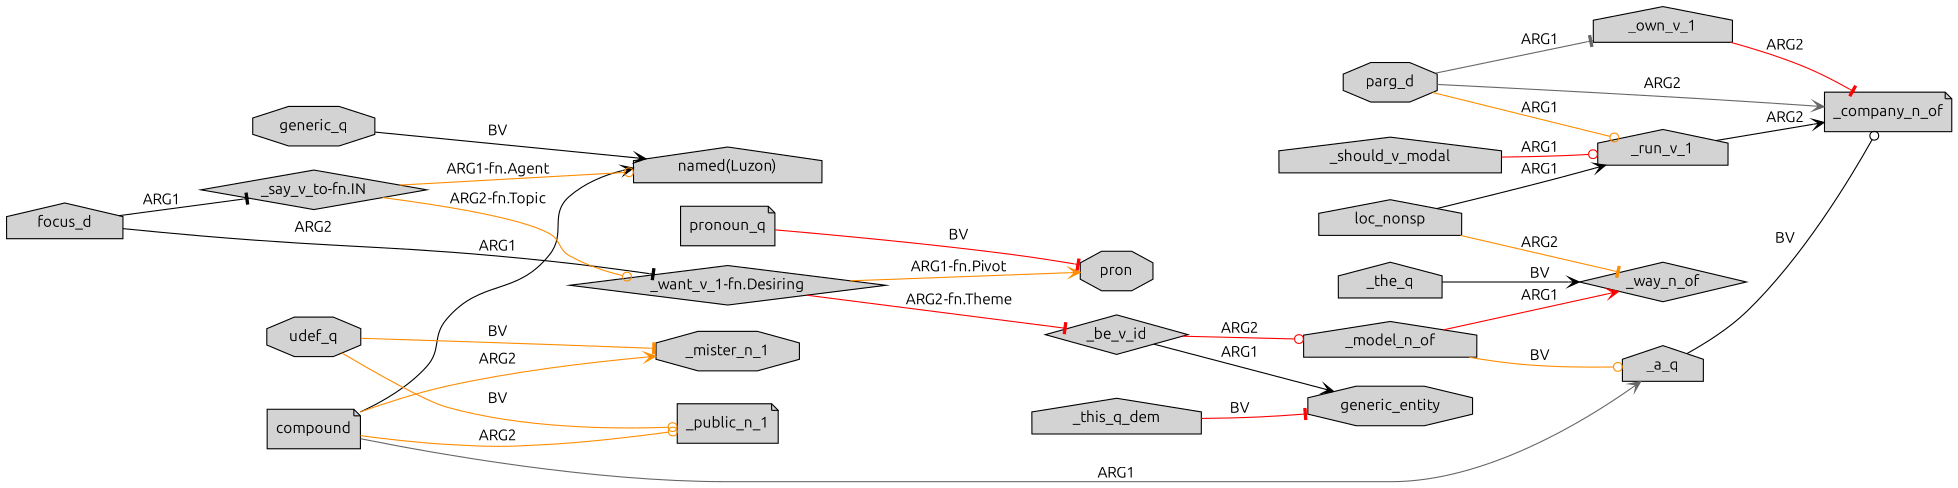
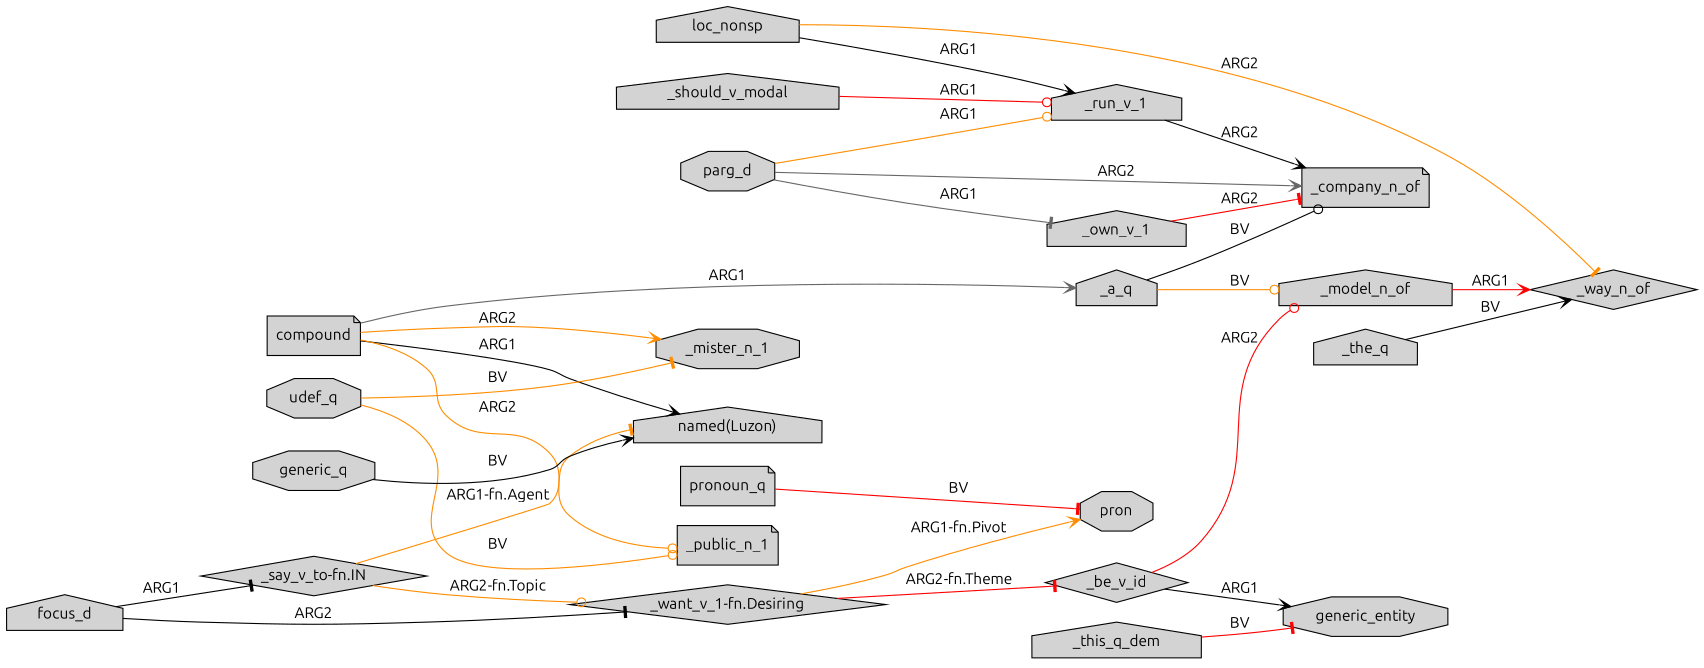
  digraph {
    fontname=Ubuntu
    rankdir=LR
    node [fontname=Ubuntu shape=house style=filled]
    edge [arrowhead=vee color=darkorange fontname=Ubuntu]
    loc_nonsp
    _run_v_1
    _way_n_of [shape=diamond]
    _company_n_of [shape=note]
    parg_d [shape=octagon]
    _own_v_1
    compound [shape=note]
    "named(Luzon)"
    _mister_n_1 [shape=octagon]
    _public_n_1 [shape=note]
    _a_q
    _model_n_of
    _the_q
    "_want_v_1-fn.Desiring" [shape=diamond]
    pron [shape=octagon]
    _be_v_id [shape=diamond]
    generic_entity [shape=octagon]
    udef_q [shape=octagon]
    _should_v_modal
    pronoun_q [shape=note]
    focus_d
    "_say_v_to-fn.IN" [shape=diamond]
    _this_q_dem
    n24 [label=generic_q shape=octagon]
    loc_nonsp -> _run_v_1 [color=black label=ARG1]
    loc_nonsp -> _way_n_of [arrowhead=tee label=ARG2]
    _run_v_1 -> _company_n_of [color=black label=ARG2]
    parg_d -> _run_v_1 [arrowhead=odot label=ARG1]
    parg_d -> _company_n_of [color=gray40 label=ARG2]
    parg_d -> _own_v_1 [arrowhead=tee color=gray40 label=ARG1]
    _own_v_1 -> _company_n_of [arrowhead=tee color=red label=ARG2]
    compound -> "named(Luzon)" [color=black label=ARG1]
    compound -> _mister_n_1 [label=ARG2]
    compound -> _public_n_1 [arrowhead=odot label=ARG2]
    compound -> _a_q [color=gray40 label=ARG1]
    _a_q -> _company_n_of [arrowhead=odot color=black label=BV]
-   _model_n_of -> _a_q [arrowhead=odot label=BV]
+   _a_q -> _model_n_of [arrowhead=odot label=BV]
    _model_n_of -> _way_n_of [color=red label=ARG1]
    _the_q -> _way_n_of [color=black label=BV]
    "_want_v_1-fn.Desiring" -> pron [label="ARG1-fn.Pivot"]
    "_want_v_1-fn.Desiring" -> _be_v_id [arrowhead=tee color=red label="ARG2-fn.Theme"]
    _be_v_id -> _model_n_of [arrowhead=odot color=red label=ARG2]
    _be_v_id -> generic_entity [color=black label=ARG1]
    udef_q -> _mister_n_1 [arrowhead=tee label=BV]
    udef_q -> _public_n_1 [arrowhead=odot label=BV]
    _should_v_modal -> _run_v_1 [arrowhead=odot color=red label=ARG1]
    pronoun_q -> pron [arrowhead=tee color=red label=BV]
    focus_d -> "_want_v_1-fn.Desiring" [arrowhead=tee color=black label=ARG2]
    focus_d -> "_say_v_to-fn.IN" [arrowhead=tee color=black label=ARG1]
-   "_say_v_to-fn.IN" -> "named(Luzon)" [arrowhead=odot label="ARG1-fn.Agent"]
+   "_say_v_to-fn.IN" -> "named(Luzon)" [arrowhead=tee label="ARG1-fn.Agent"]
    "_say_v_to-fn.IN" -> "_want_v_1-fn.Desiring" [arrowhead=odot label="ARG2-fn.Topic"]
    _this_q_dem -> generic_entity [arrowhead=tee color=red label=BV]
    n24 -> "named(Luzon)" [color=black label=BV]
  }
